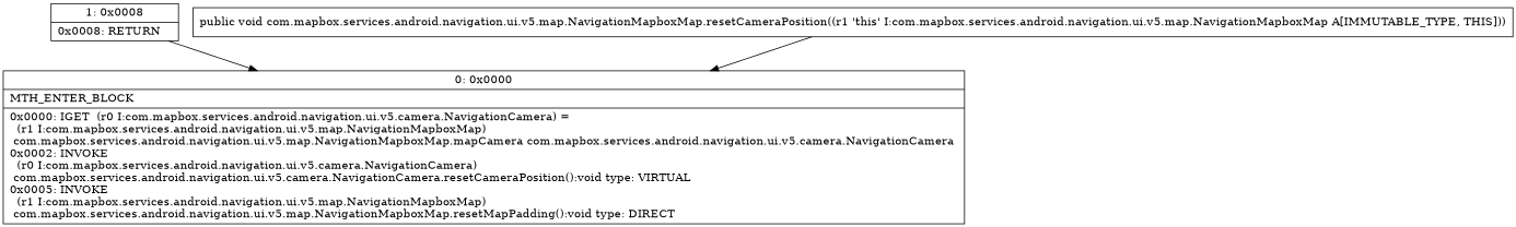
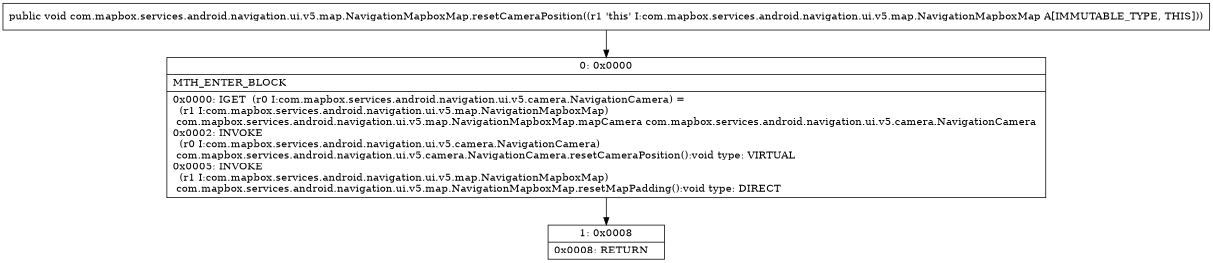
  digraph {
    node [shape=record]
    n1 [label="{0\:\ 0x0000|MTH_ENTER_BLOCK\l|0x0000: IGET  (r0 I:com.mapbox.services.android.navigation.ui.v5.camera.NavigationCamera) = \l  (r1 I:com.mapbox.services.android.navigation.ui.v5.map.NavigationMapboxMap)\l com.mapbox.services.android.navigation.ui.v5.map.NavigationMapboxMap.mapCamera com.mapbox.services.android.navigation.ui.v5.camera.NavigationCamera \l0x0002: INVOKE  \l  (r0 I:com.mapbox.services.android.navigation.ui.v5.camera.NavigationCamera)\l com.mapbox.services.android.navigation.ui.v5.camera.NavigationCamera.resetCameraPosition():void type: VIRTUAL \l0x0005: INVOKE  \l  (r1 I:com.mapbox.services.android.navigation.ui.v5.map.NavigationMapboxMap)\l com.mapbox.services.android.navigation.ui.v5.map.NavigationMapboxMap.resetMapPadding():void type: DIRECT \l}"]
    n2 [label="{1\:\ 0x0008|0x0008: RETURN   \l}"]
    n3 [label="{public void com.mapbox.services.android.navigation.ui.v5.map.NavigationMapboxMap.resetCameraPosition((r1 'this' I:com.mapbox.services.android.navigation.ui.v5.map.NavigationMapboxMap A[IMMUTABLE_TYPE, THIS])) }"]
-   n2 -> n1
+   n1 -> n2
    n3 -> n1
  }
